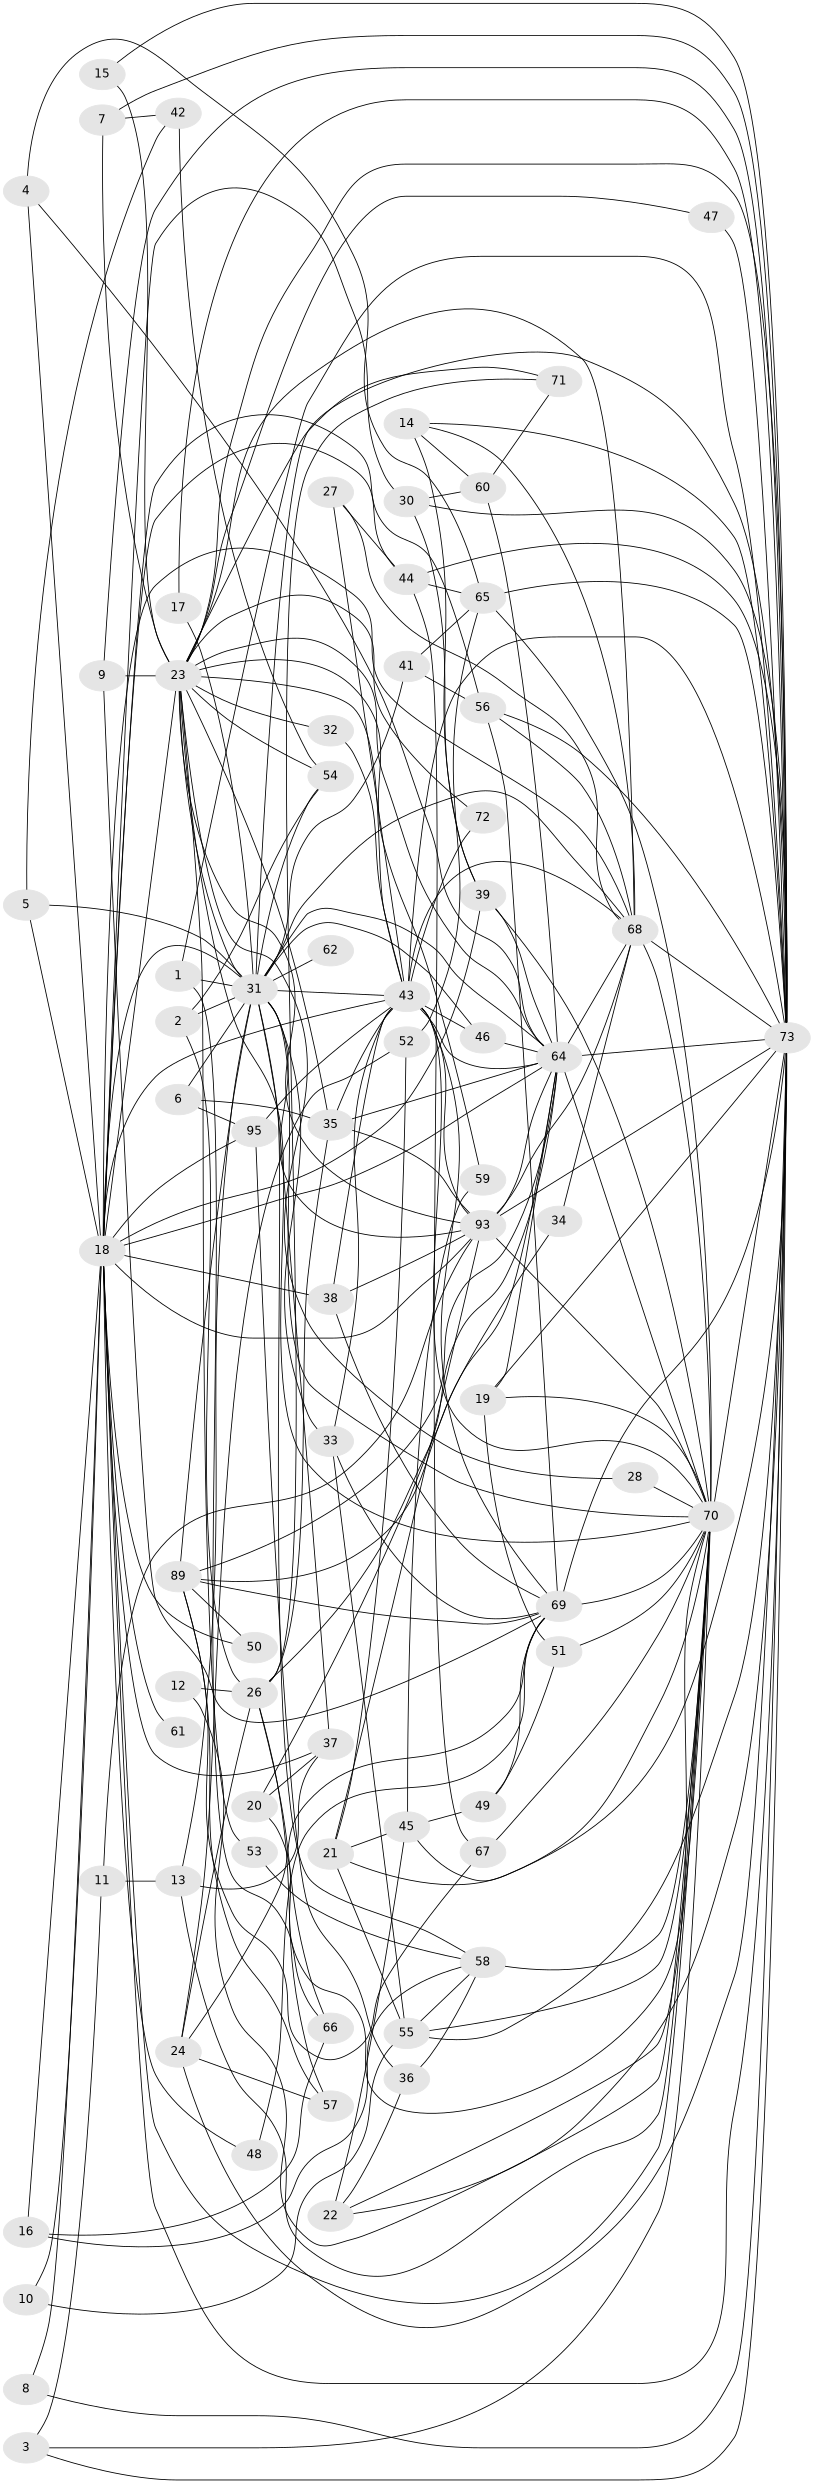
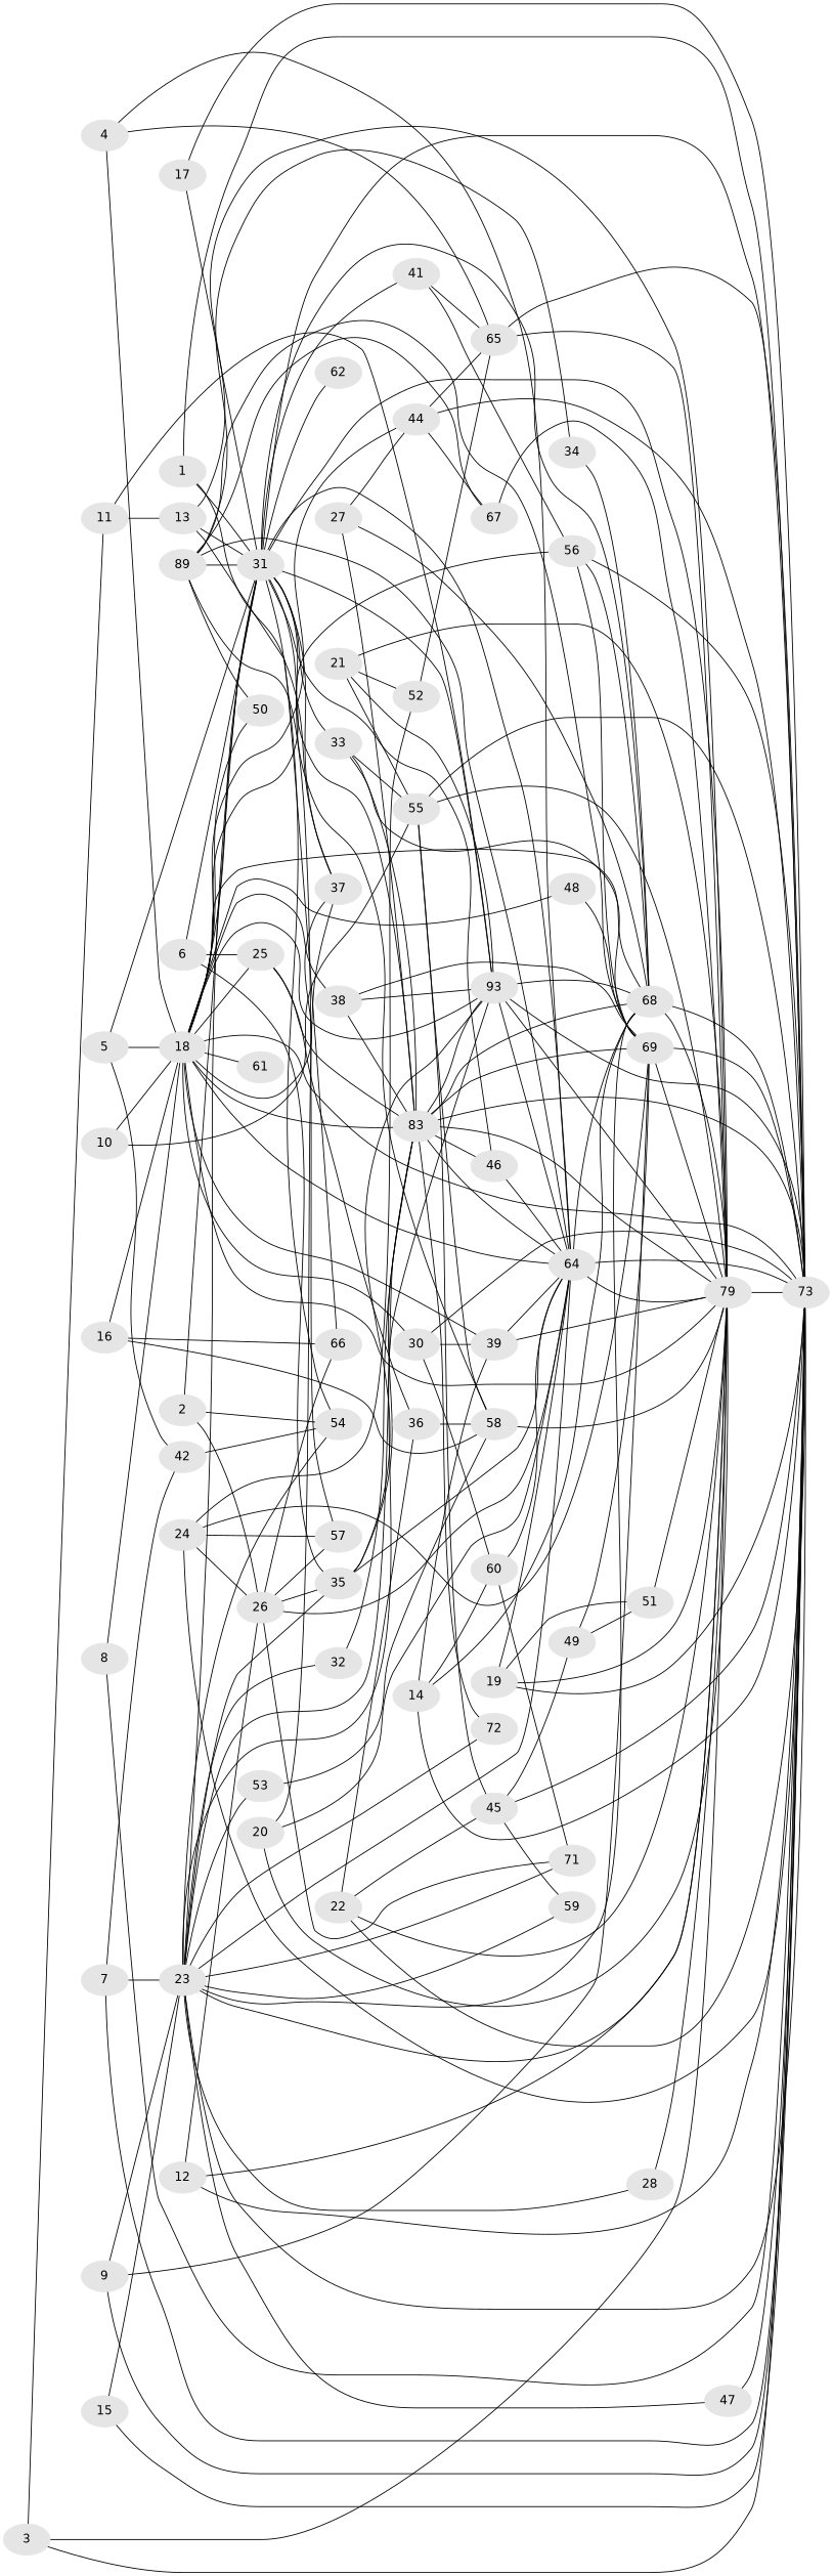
  graph {
    fontname="DejaVu Sans"
    rankdir=LR
    node [color=gray90 fontname="DejaVu Sans" style=filled]
    edge [fontname="DejaVu Sans" weight=1.0]
    1
    31
    66
    73
    54
-   70
+   70 [label=79]
    64
    n8 [label=93]
    37
    68
    58
-   43
+   43 [label=83]
    33
    41
    46
    62
    2
    26
    35
    71
    57
    3
    11
    13
    4
    18
    65
-   25 [label=95]
+   25
    23
    39
    30
    38
    44
    48
    50
    56
    61
    5
    42
    6
    36
    7
    28
    32
    47
    53
    59
    72
    8
    9
    69
    49
    51
    10
    55
    12
    14
    60
    15
    16
    17
    67
    19
    20
    21
    45
    52
    22
    24
    27
    n71 [label=89]
    34
    1 -- 31
    1 -- 66
    1 -- 73
    31 -- 73
    31 -- 54
    31 -- 70 [weight=3.0]
    31 -- 64
    31 -- n8 [weight=2.0]
    31 -- 37
    31 -- 68
    31 -- 58
    31 -- 43 [weight=2.0]
    31 -- 33
    31 -- 41
    31 -- 46
    31 -- 62
    70 -- 73 [weight=4.0]
    64 -- 73 [weight=2.0]
    64 -- 70
    64 -- 68 [weight=3.0]
    n8 -- 73
    n8 -- 70 [weight=2.0]
    n8 -- 64
    n8 -- 68
    68 -- 73 [weight=2.0]
    68 -- 70
    58 -- 70
    43 -- 73 [weight=2.0]
    43 -- 70 [weight=3.0]
    43 -- 64 [weight=2.0]
    43 -- n8 [weight=3.0]
    43 -- 68 [weight=2.0]
    43 -- 46
    43 -- 72
    43 -- 69
    33 -- 43
    33 -- 69
    33 -- 55
    41 -- 65
    41 -- 56
    46 -- 64
    2 -- 31
    2 -- 54
    2 -- 26
    26 -- 66
    26 -- 64
    26 -- 35
    26 -- 71
    26 -- 57
    35 -- 64
    35 -- n8
    35 -- 43
    3 -- 73
    3 -- 70
    3 -- 11
    11 -- n8
    11 -- 13
    13 -- 31 [weight=2.0]
    13 -- 70
    13 -- 37
    4 -- 64
    4 -- 18
    4 -- 65
    18 -- 31
    18 -- 73 [weight=2.0]
    18 -- 70 [weight=2.0]
    18 -- 64
    18 -- n8
    18 -- 37
    18 -- 68
    18 -- 43 [weight=2.0]
    18 -- 25
-   18 -- 23
    18 -- 39
    18 -- 30
    18 -- 38
    18 -- 44
    18 -- 48
    18 -- 50
    18 -- 56
    18 -- 61
    65 -- 73
    65 -- 70 [weight=2.0]
    25 -- 43
    25 -- 36
    23 -- 31
    23 -- 73 [weight=3.0]
    23 -- 54
    23 -- 70
    23 -- 64
    23 -- n8
    23 -- 68
    23 -- 43 [weight=2.0]
    23 -- 35
    23 -- 71
    23 -- 28
    23 -- 32
    23 -- 47
    23 -- 53 [weight=2.0]
    23 -- 59 [weight=2.0]
    23 -- 72
    39 -- 70
    39 -- 64
    30 -- 73
    30 -- 39
    30 -- 60
    38 -- n8
    38 -- 43
    38 -- 69
    44 -- 73
    44 -- 65
    44 -- 67
    48 -- 69
    56 -- 73
    56 -- 68
    56 -- 69
    5 -- 31
    5 -- 18
    5 -- 42
    42 -- 54
    6 -- 31
    6 -- 35
    6 -- 25
    36 -- 58
    7 -- 73
    7 -- 23
    7 -- 42
    28 -- 70
    32 -- 43 [weight=3.0]
    47 -- 73 [weight=2.0]
    53 -- 58
    8 -- 73
    8 -- 18
    9 -- 73
    9 -- 23
    9 -- 69
    69 -- 73 [weight=2.0]
    69 -- 70
    49 -- 69
    49 -- 51
    51 -- 70
    10 -- 18
    10 -- 55
    55 -- 73 [weight=2.0]
    55 -- 70 [weight=3.0]
    55 -- 58
+   12 -- 73
    12 -- 70
    12 -- 26
    14 -- 73
    14 -- 68
    14 -- 39
    14 -- 60
    60 -- 64
    60 -- 71
    15 -- 73
    15 -- 23
    16 -- 66
    16 -- 58
    16 -- 18
    17 -- 31
    17 -- 73
    67 -- 70
    19 -- 73
    19 -- 70
    19 -- 64
    19 -- 51
    20 -- 70
    20 -- 64
    20 -- 37
    21 -- 70
    21 -- n8
    21 -- 55
-   21 -- 45
+   55 -- 45
    21 -- 52
    45 -- 73 [weight=2.0]
    45 -- 59
    45 -- 49
    52 -- 65
    22 -- 73
    22 -- 70
    22 -- 36
    22 -- 45
    24 -- 73
    24 -- 26
    24 -- 57
    24 -- 69
    24 -- 52
    27 -- 68
    27 -- 43
    27 -- 44
    n71 -- 31
    n71 -- 64 [weight=2.0]
    n71 -- 57
    n71 -- 50
    n71 -- 69
    n71 -- 67
    n71 -- 34
    34 -- 68
  }
